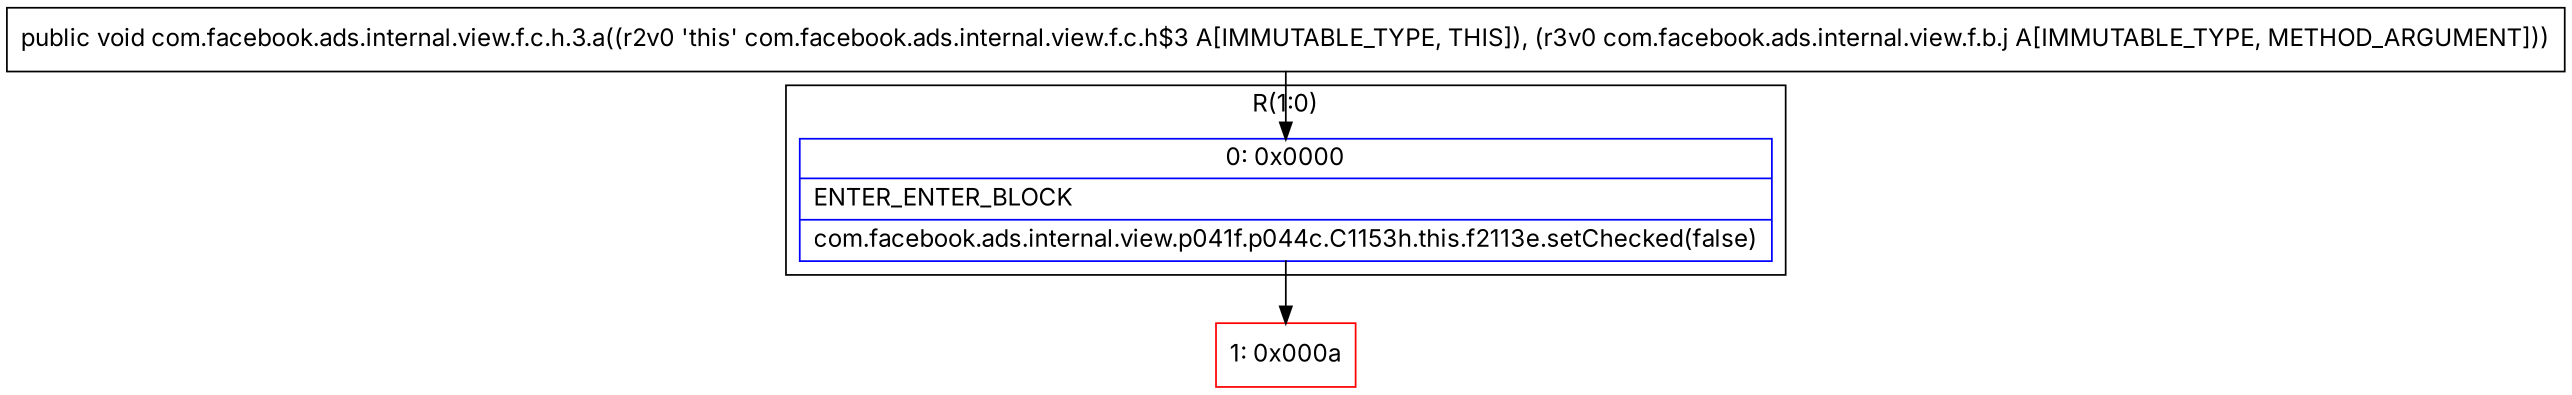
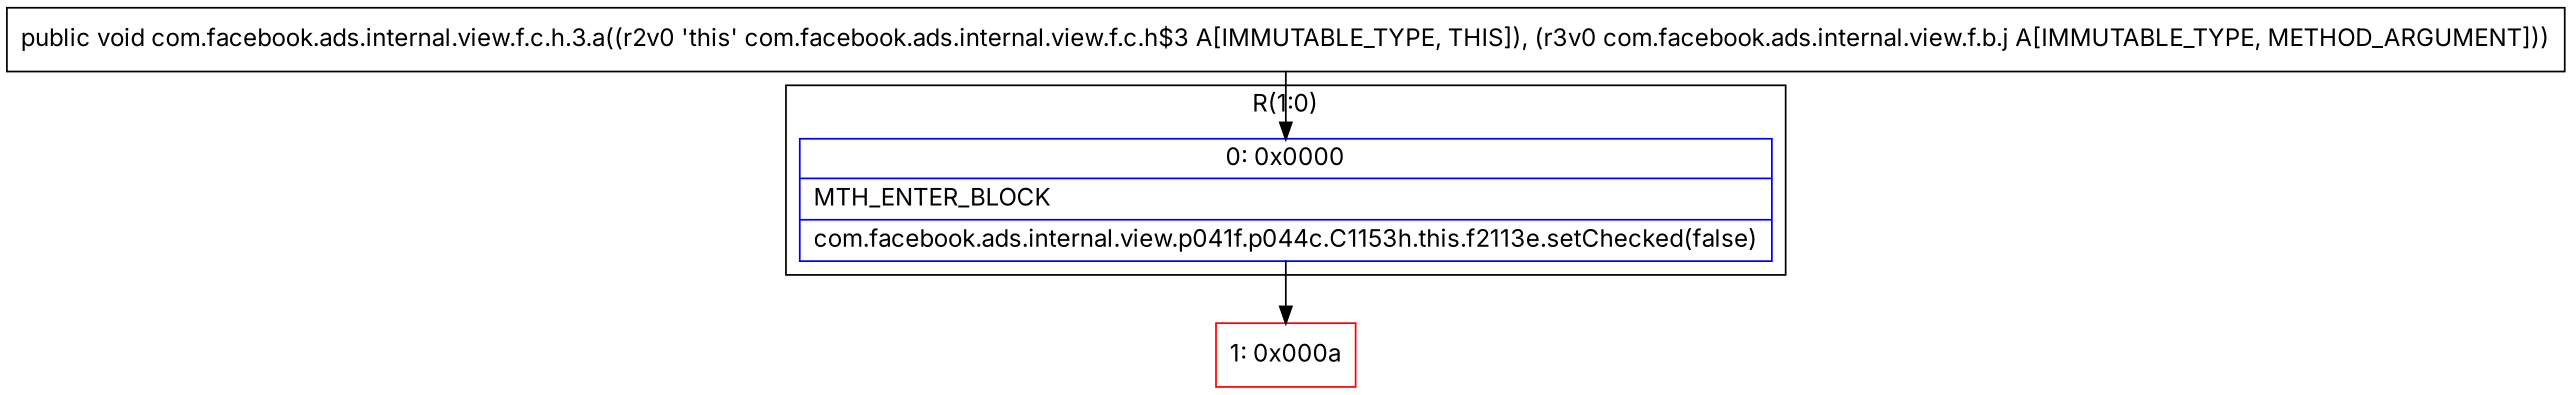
  digraph {
    fontname=Inter
    node [shape=record fontname=Inter]
    edge [fontname=Inter]
-   n1 [color=blue label="{0\:\ 0x0000|ENTER_ENTER_BLOCK\l|com.facebook.ads.internal.view.p041f.p044c.C1153h.this.f2113e.setChecked(false)\l}"]
+   n1 [color=blue label="{0\:\ 0x0000|MTH_ENTER_BLOCK\l|com.facebook.ads.internal.view.p041f.p044c.C1153h.this.f2113e.setChecked(false)\l}"]
    n2 [color=red label="{1\:\ 0x000a}"]
    n3 [label="{public void com.facebook.ads.internal.view.f.c.h.3.a((r2v0 'this' com.facebook.ads.internal.view.f.c.h$3 A[IMMUTABLE_TYPE, THIS]), (r3v0 com.facebook.ads.internal.view.f.b.j A[IMMUTABLE_TYPE, METHOD_ARGUMENT])) }"]
    subgraph cluster_1 {
      label="R(1:0)"
      n1
    }
    n1 -> n2
    n3 -> n1
  }
